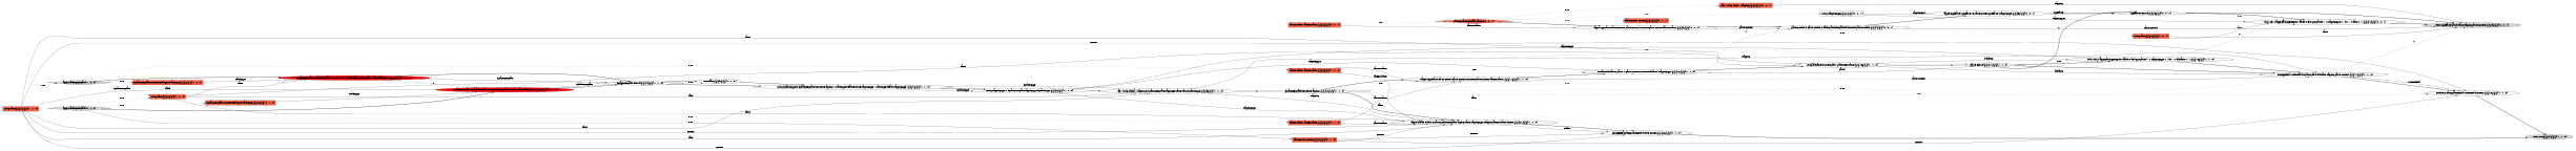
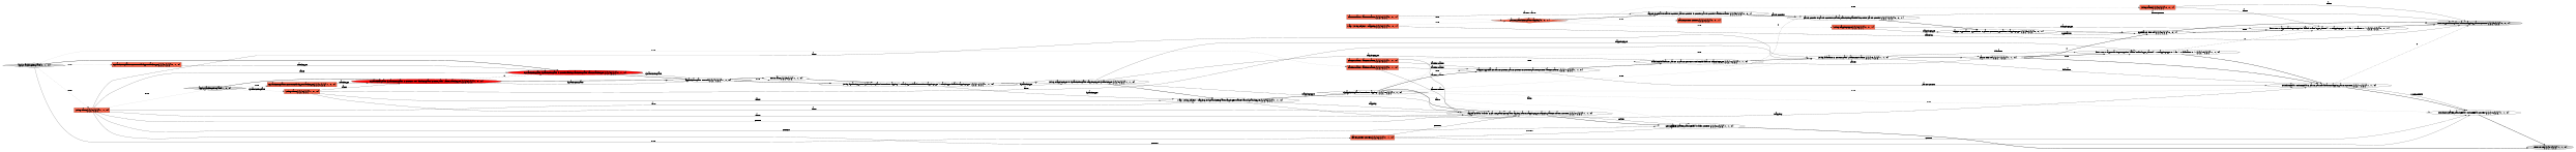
  digraph {
    rankdir=LR
    node [fillcolor=white shape=ellipse style=filled]
    edge [style=solid]
    n1 [label="dynamicTemplate.isRuntimeMapping()@@@10@@@['1', '1', '0']" shape=diamond]
    n2 [label="Runtime.createDynamicField(runtimeField,context)@@@18@@@['1', '1', '0']"]
    n3 [label="Mapper.TypeParser.ParserContext parserContext = context.parserContext(dateFormatter)@@@11@@@['1', '1', '0']"]
    n4 [label="CONCRETE.createDynamicField(builder,context)@@@22@@@['1', '1', '0']"]
    n5 [label="RuntimeField runtimeField = parser.parse(fullName,mapping,parserContext)@@@17@@@['1', '1', '0']"]
    n6 [label="String fullName = context.path().pathAsText(name)@@@13@@@['1', '1', '0']"]
    n7 [label="RuntimeField.Parser parser = parserContext.runtimeFieldParser(mappingType)@@@12@@@['1', '1', '0']"]
    n8 [label="Mapper.Builder builder = parseDynamicTemplateMapping(name,mappingType,mapping,dateFormatter,context)@@@21@@@['1', '1', '0']"]
    n9 [fillcolor=lightgray label="return true@@@24@@@['1', '1', '0']"]
    n10 [fillcolor=lightgray label="return typeParser.parse(name,mapping,parserContext)@@@9@@@['0', '0', '1']"]
    n11 [label="parser == null@@@14@@@['1', '1', '0']" shape=diamond]
    n12 [label="throw new MapperParsingException(\"failed to find type parsed (\" + mappingType + \"( for (\" + fullName + \"(\")@@@15@@@['1', '1', '0']"]
    n13 [label="typeParser == null@@@6@@@['0', '0', '1']" shape=diamond]
    n14 [label="parserContext = parserContext.createDynamicTemplateFieldContext(parserContext)@@@4@@@['0', '0', '1']"]
    n15 [label="Map<String,Object> mapping = dynamicTemplate.mappingForName(name,dynamicType)@@@9@@@['1', '1', '0']"]
    n16 [fillcolor=red label="DynamicTemplate dynamicTemplate = context.root().findTemplate(context.path(),name,matchType)@@@3@@@['1', '0', '0']"]
    n17 [fillcolor=red label="DynamicTemplate dynamicTemplate = context.findDynamicTemplate(name,matchType)@@@3@@@['0', '1', '0']"]
    n18 [label="dynamicTemplate == null@@@4@@@['1', '1', '0']" shape=diamond]
    n19 [label="return false@@@5@@@['1', '1', '0']"]
    n20 [label="String dynamicType = dynamicTemplate.isRuntimeMapping()? matchType.defaultRuntimeMappingType(): matchType.defaultMappingType()@@@7@@@['1', '1', '0']"]
    n21 [fillcolor=tomato label="DynamicTemplate.XContentFieldType matchType@@@2@@@['1', '0', '0']" shape=box]
    n22 [fillcolor=lightgray label="applyMatchingTemplate['0', '1', '0']" shape=diamond]
    n23 [fillcolor=tomato label="ParseContext context@@@2@@@['0', '1', '0']" shape=box]
    n24 [fillcolor=tomato label="DateFormatter dateFormatter@@@2@@@['0', '1', '0']" shape=box]
    n25 [fillcolor=tomato label="String name@@@2@@@['1', '1', '0']" shape=box]
    n26 [fillcolor=tomato label="DynamicTemplate.XContentFieldType matchType@@@2@@@['0', '1', '0']" shape=box]
    n27 [fillcolor=lightgray label="applyMatchingTemplate['1', '0', '0']" shape=diamond]
    n28 [fillcolor=tomato label="String name@@@2@@@['1', '0', '0']" shape=box]
    n29 [fillcolor=tomato label="Map<String,Object> mapping@@@2@@@['0', '0', '1']" shape=box]
    n30 [label="String mappingType = dynamicTemplate.mappingType(dynamicType)@@@8@@@['1', '1', '0']"]
    n31 [label="Mapper.TypeParser.ParserContext parserContext = context.parserContext(dateFormatter)@@@3@@@['0', '0', '1']"]
    n32 [label="Mapper.TypeParser typeParser = parserContext.typeParser(mappingType)@@@5@@@['0', '0', '1']"]
    n33 [label="throw new MapperParsingException(\"failed to find type parsed (\" + mappingType + \"( for (\" + name + \"(\")@@@7@@@['0', '0', '1']"]
-   n34 [label="String mappingType@@@2@@@['0', '0', '1']" shape=box]
+   n34 [fillcolor=tomato label="String mappingType@@@2@@@['0', '0', '1']" shape=box]
    n35 [fillcolor=tomato label="ParseContext context@@@2@@@['0', '0', '1']" shape=box]
    n36 [fillcolor=tomato label="parseDynamicTemplateMapping['0', '0', '1']" shape=diamond]
    n37 [fillcolor=tomato label="String name@@@2@@@['0', '0', '1']" shape=box]
    n38 [fillcolor=tomato label="DateFormatter dateFormatter@@@2@@@['0', '0', '1']" shape=box]
    n39 [fillcolor=tomato label="DateFormatter dateFormatter@@@2@@@['1', '0', '0']" shape=box]
    n1 -> n2 [label=true style=dotted]
    n1 -> n3 [style=bold]
    n1 -> n3 [label=true style=dotted]
    n1 -> n4 [label=false style=dotted]
    n1 -> n5 [label=true style=dotted]
    n1 -> n6 [label=true style=dotted]
    n1 -> n7 [label=true style=dotted]
    n1 -> n8 [label=false style=dotted]
    n1 -> n8 [style=bold]
    n2 -> n9 [style=bold]
    n3 -> n5 [label=parserContext]
    n3 -> n7 [style=bold]
    n4 -> n9 [style=bold]
    n5 -> n2 [style=bold]
    n5 -> n2 [label=runtimeField]
    n5 -> n10 [label=0 style=dashed]
    n6 -> n5 [label=fullName]
    n6 -> n11 [style=bold]
    n6 -> n12 [label=fullName]
    n7 -> n6 [style=bold]
    n7 -> n11 [label=parser]
    n7 -> n14 [label=0 style=dashed]
    n8 -> n4 [style=bold]
    n8 -> n4 [label=builder]
    n11 -> n5 [style=bold]
    n11 -> n12 [label=true style=dotted]
    n11 -> n12 [style=bold]
    n11 -> n13 [label=0 style=bold]
    n12 -> n5 [style=bold]
    n12 -> n33 [label=0 style=dashed]
    n13 -> n10 [style=bold]
    n13 -> n33 [style=bold]
    n13 -> n33 [label=true style=dotted]
    n14 -> n10 [label=parserContext]
    n14 -> n32 [style=bold]
    n15 -> n1 [style=bold]
    n15 -> n5 [label=mapping]
    n15 -> n8 [label=mapping]
    n16 -> n17 [label=0 style=dashed]
    n16 -> n18 [style=bold]
    n16 -> n18 [label=dynamicTemplate]
    n17 -> n18 [style=bold]
    n17 -> n18 [label=dynamicTemplate]
    n18 -> n19 [style=bold]
    n18 -> n19 [label=true style=dotted]
    n18 -> n20 [style=bold]
    n19 -> n20 [style=bold]
    n20 -> n15 [label=dynamicType]
    n20 -> n30 [style=bold]
    n20 -> n30 [label=dynamicType]
    n21 -> n16 [label=matchType]
    n22 -> n17 [style=bold]
    n22 -> n23 [label=true]
    n22 -> n24 [label=true style=dotted]
-   n22 -> n28 [label=true style=dotted]
+   n22 -> n25 [label=true style=dotted]
    n22 -> n26 [label=true style=dotted]
    n23 -> n2 [label=context]
    n23 -> n4 [label=context]
    n23 -> n8 [label=context]
    n24 -> n3 [label=dateFormatter]
    n24 -> n8 [label=dateFormatter]
    n25 -> n2 [label=context]
    n25 -> n4 [label=context]
    n25 -> n6 [label=name]
    n25 -> n8 [label=name]
    n25 -> n8 [label=context]
    n25 -> n15 [label=name]
    n25 -> n17 [label=name]
    n25 -> n27 [label=true style=dotted]
    n26 -> n17 [label=matchType]
    n27 -> n16 [style=bold]
    n27 -> n21 [label=true style=dotted]
    n27 -> n28 [label=dynamicTemplate style=dotted]
-   n27 -> n39 [label=true style=dotted]
    n28 -> n6 [label=name]
    n28 -> n8 [label=name]
    n28 -> n15 [label=name]
    n28 -> n16 [label=name]
    n29 -> n10 [label=mapping]
    n30 -> n7 [label=mappingType]
    n30 -> n8 [label=mappingType]
    n30 -> n12 [label=mappingType]
    n30 -> n15 [style=bold]
    n31 -> n14 [label=parserContext]
    n31 -> n14 [style=bold]
    n32 -> n13 [style=bold]
    n32 -> n13 [label=typeParser]
    n33 -> n10 [style=bold]
    n34 -> n32 [label=mappingType]
    n34 -> n33 [label=mappingType]
-   n36 -> n29 [label=true style=dotted]
+   n29 -> n36 [label=true style=dotted]
    n36 -> n31 [style=bold]
    n36 -> n34 [label=true style=dotted]
    n36 -> n35 [label=true style=dotted]
    n36 -> n37 [label=true style=dotted]
    n37 -> n10 [label=name]
    n37 -> n33 [label=name]
    n38 -> n31 [label=dateFormatter]
    n38 -> n36 [label=true style=dotted]
    n39 -> n3 [label=dateFormatter]
    n39 -> n8 [label=dateFormatter]
    n39 -> n11 [label=true style=dotted]
  }
